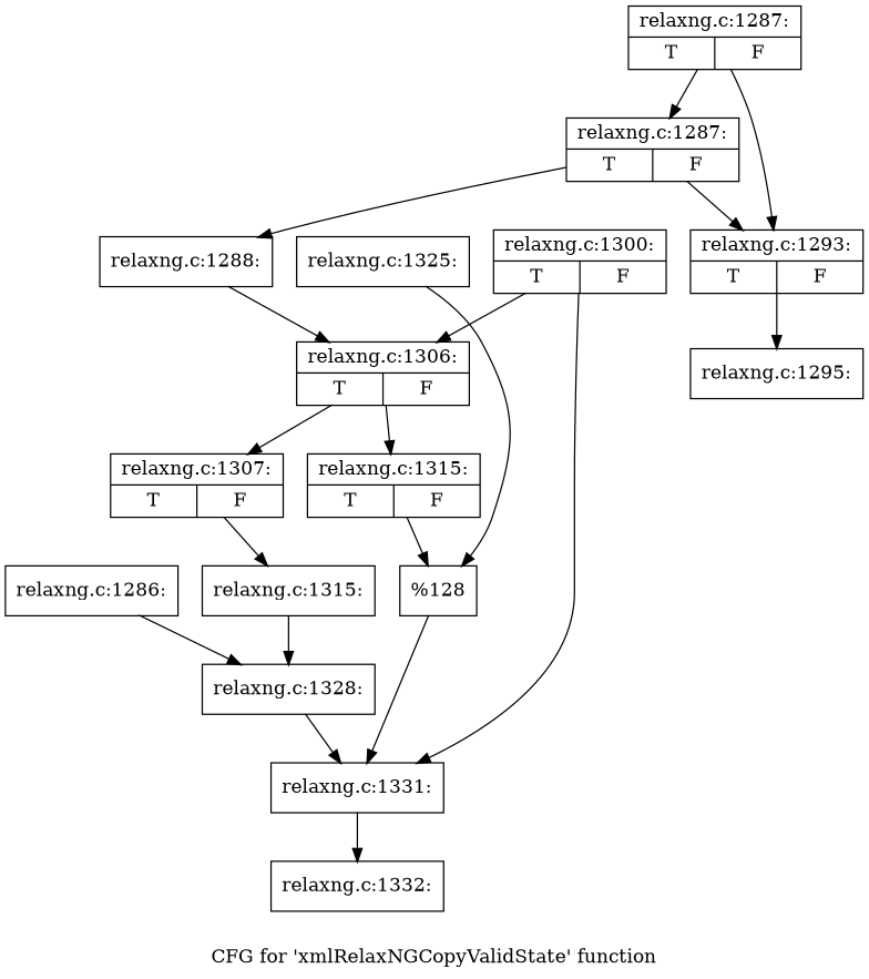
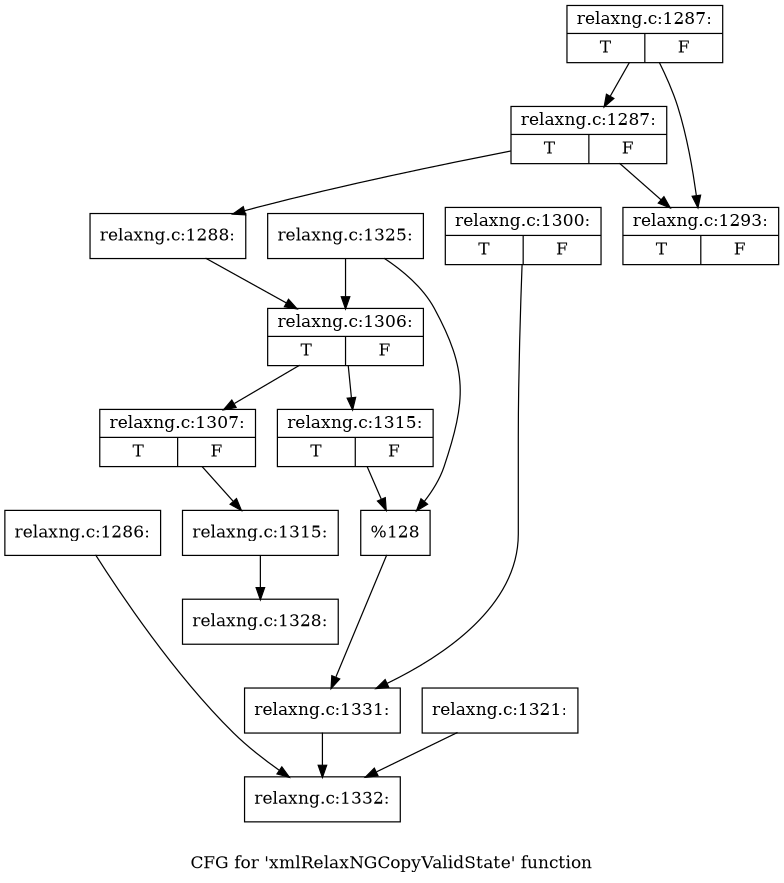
  digraph {
    label="CFG for 'xmlRelaxNGCopyValidState' function"
    node [shape=record]
    n1 [label="{relaxng.c:1286:}"]
    n2 [label="{relaxng.c:1332:}"]
    n3 [label="{relaxng.c:1287:|{<s0>T|<s1>F}}"]
    n4 [label="{relaxng.c:1287:|{<s0>T|<s1>F}}"]
    n5 [label="{relaxng.c:1293:|{<s0>T|<s1>F}}"]
    n6 [label="{relaxng.c:1288:}"]
-   n7 [label="{relaxng.c:1295:}"]
    n8 [label="{relaxng.c:1306:|{<s0>T|<s1>F}}"]
    n9 [label="{relaxng.c:1300:|{<s0>T|<s1>F}}"]
    n10 [label="{relaxng.c:1331:}"]
    n11 [label="{relaxng.c:1307:|{<s0>T|<s1>F}}"]
    n12 [label="{relaxng.c:1315:|{<s0>T|<s1>F}}"]
    n13 [label="{relaxng.c:1315:}"]
    n14 [label="{%128}"]
    n15 [label="{relaxng.c:1328:}"]
+   n16 [label="{relaxng.c:1321:}"]
    n17 [label="{relaxng.c:1325:}"]
-   n1 -> n15
+   n1 -> n2
    n3 -> n4
    n3 -> n5
    n4 -> n5
    n4 -> n6
-   n5 -> n7
    n6 -> n8
    n8 -> n11
    n8 -> n12
-   n9 -> n8
+   n17 -> n8
    n9 -> n10
    n10 -> n2
    n11 -> n13
    n12 -> n14
    n13 -> n15
    n14 -> n10
-   n15 -> n10
+   n16 -> n2
    n17 -> n14
  }
